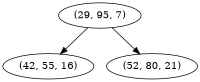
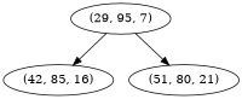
  digraph {
    "(29, 95, 7)"
-   "(42, 85, 16)" [label="(42, 55, 16)"]
-   "(51, 80, 21)" [label="(52, 80, 21)"]
+   "(42, 85, 16)"
+   "(51, 80, 21)"
    "(29, 95, 7)" -> "(42, 85, 16)"
    "(29, 95, 7)" -> "(51, 80, 21)"
  }
